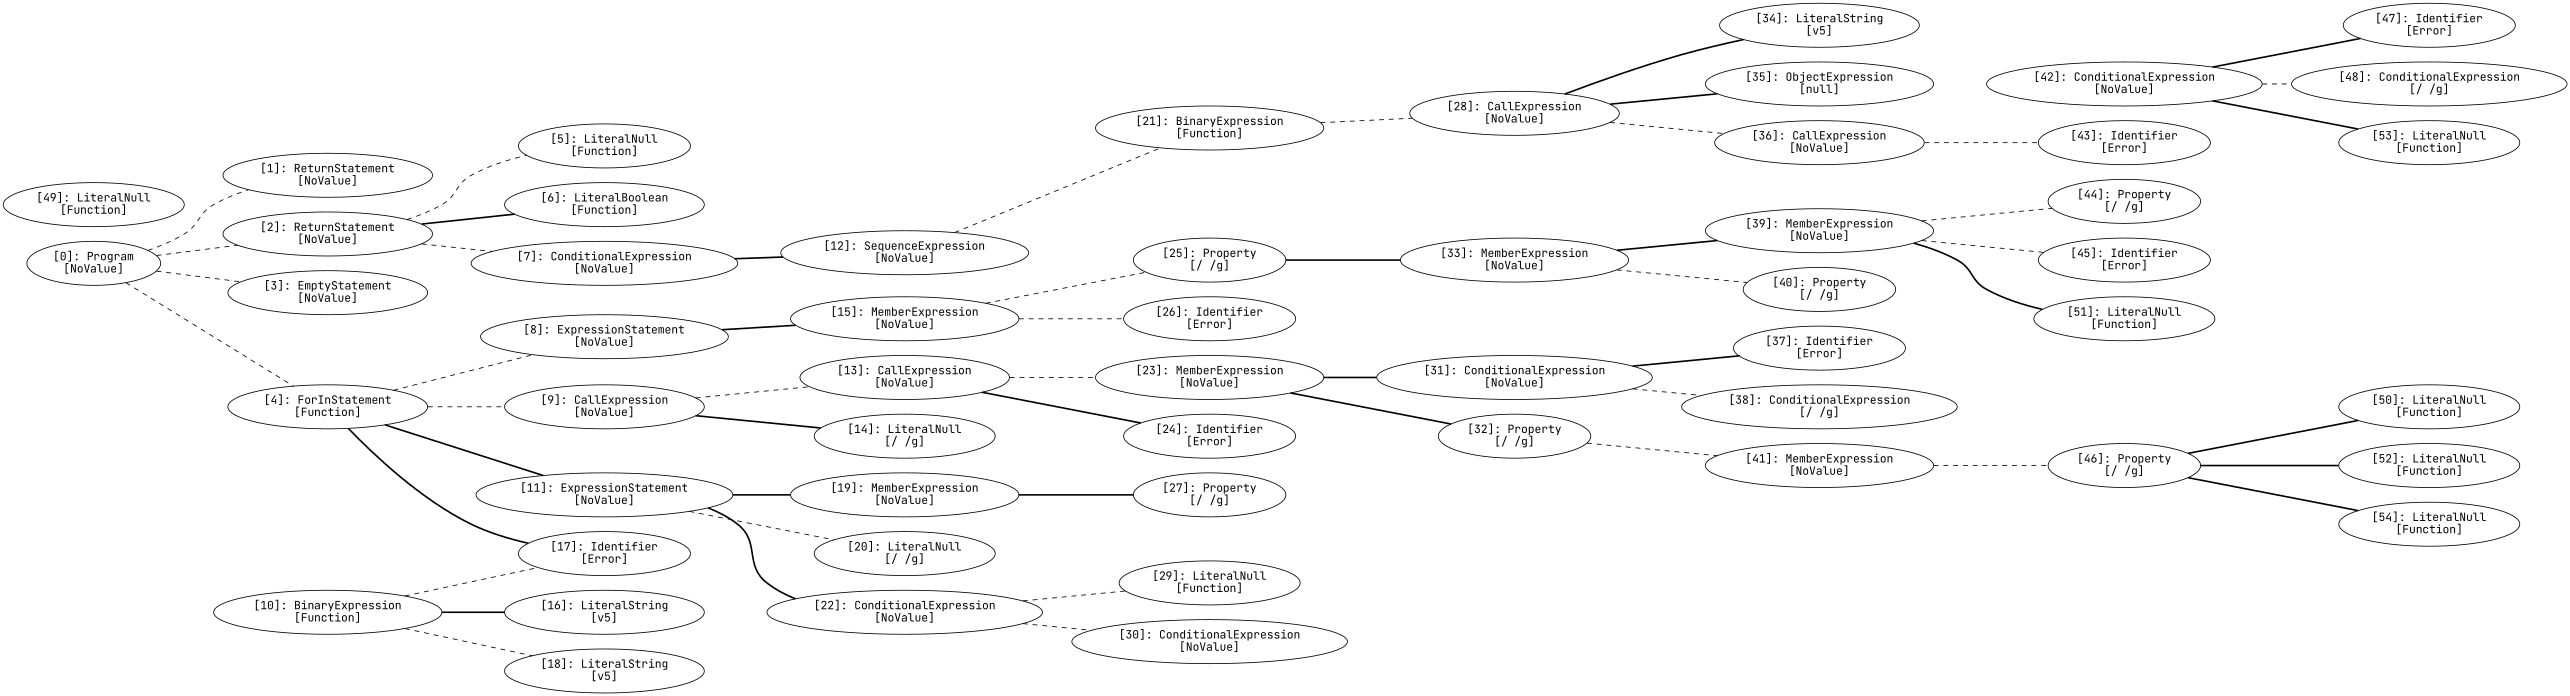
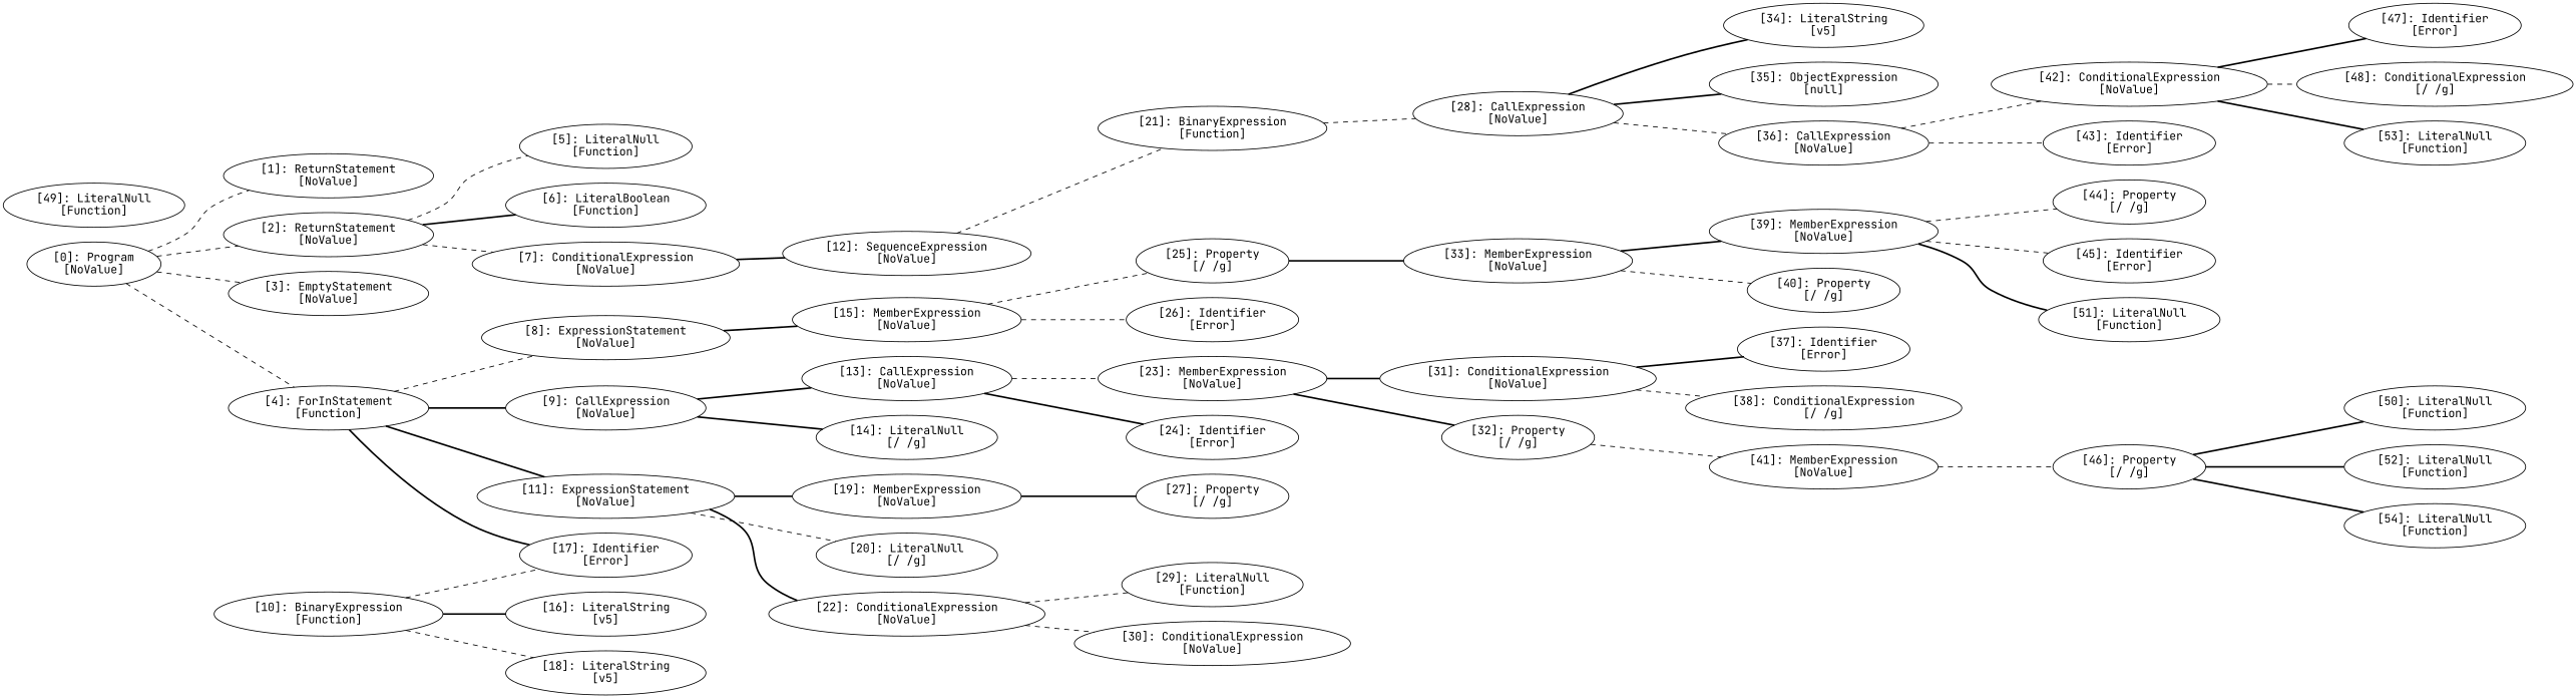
  graph {
    fontname="JetBrains Mono"
    rankdir=LR
    node [fontname="JetBrains Mono"]
    edge [fontname="JetBrains Mono" style=dashed]
    n1 [label="[0]: Program\n[NoValue]"]
    n2 [label="[1]: ReturnStatement\n[NoValue]"]
    n3 [label="[2]: ReturnStatement\n[NoValue]"]
    n4 [label="[3]: EmptyStatement\n[NoValue]"]
    n5 [label="[4]: ForInStatement\n[Function]"]
    n6 [label="[5]: LiteralNull\n[Function]"]
    n7 [label="[6]: LiteralBoolean\n[Function]"]
    n8 [label="[7]: ConditionalExpression\n[NoValue]"]
    n9 [label="[8]: ExpressionStatement\n[NoValue]"]
    n10 [label="[9]: CallExpression\n[NoValue]"]
    n11 [label="[11]: ExpressionStatement\n[NoValue]"]
    n12 [label="[17]: Identifier\n[Error]"]
    n13 [label="[12]: SequenceExpression\n[NoValue]"]
    n14 [label="[15]: MemberExpression\n[NoValue]"]
    n15 [label="[13]: CallExpression\n[NoValue]"]
    n16 [label="[14]: LiteralNull\n[/ /g]"]
    n17 [label="[10]: BinaryExpression\n[Function]"]
    n18 [label="[16]: LiteralString\n[v5]"]
    n19 [label="[18]: LiteralString\n[v5]"]
    n20 [label="[19]: MemberExpression\n[NoValue]"]
    n21 [label="[20]: LiteralNull\n[/ /g]"]
    n22 [label="[22]: ConditionalExpression\n[NoValue]"]
    n23 [label="[21]: BinaryExpression\n[Function]"]
    n24 [label="[25]: Property\n[/ /g]"]
    n25 [label="[26]: Identifier\n[Error]"]
    n26 [label="[23]: MemberExpression\n[NoValue]"]
    n27 [label="[24]: Identifier\n[Error]"]
    n28 [label="[27]: Property\n[/ /g]"]
    n29 [label="[29]: LiteralNull\n[Function]"]
    n30 [label="[30]: ConditionalExpression\n[NoValue]"]
    n31 [label="[28]: CallExpression\n[NoValue]"]
    n32 [label="[31]: ConditionalExpression\n[NoValue]"]
    n33 [label="[32]: Property\n[/ /g]"]
    n34 [label="[33]: MemberExpression\n[NoValue]"]
    n35 [label="[34]: LiteralString\n[v5]"]
    n36 [label="[35]: ObjectExpression\n[null]"]
    n37 [label="[36]: CallExpression\n[NoValue]"]
    n38 [label="[37]: Identifier\n[Error]"]
    n39 [label="[38]: ConditionalExpression\n[/ /g]"]
    n40 [label="[41]: MemberExpression\n[NoValue]"]
    n41 [label="[39]: MemberExpression\n[NoValue]"]
    n42 [label="[40]: Property\n[/ /g]"]
    n43 [label="[42]: ConditionalExpression\n[NoValue]"]
    n44 [label="[43]: Identifier\n[Error]"]
    n45 [label="[44]: Property\n[/ /g]"]
    n46 [label="[45]: Identifier\n[Error]"]
    n47 [label="[51]: LiteralNull\n[Function]"]
    n48 [label="[46]: Property\n[/ /g]"]
    n49 [label="[47]: Identifier\n[Error]"]
    n50 [label="[48]: ConditionalExpression\n[/ /g]"]
    n51 [label="[53]: LiteralNull\n[Function]"]
    n52 [label="[50]: LiteralNull\n[Function]"]
    n53 [label="[52]: LiteralNull\n[Function]"]
    n54 [label="[54]: LiteralNull\n[Function]"]
    n55 [label="[49]: LiteralNull\n[Function]"]
    n1 -- n2
    n1 -- n3
    n1 -- n4
    n1 -- n5
    n3 -- n6
    n3 -- n7 [style=bold]
    n3 -- n8
    n5 -- n9
-   n5 -- n10
+   n5 -- n10 [style=bold]
    n5 -- n11 [style=bold]
    n5 -- n12 [style=bold]
    n8 -- n13 [style=bold]
    n9 -- n14 [style=bold]
-   n10 -- n15
+   n10 -- n15 [style=bold]
    n10 -- n16 [style=bold]
    n11 -- n20 [style=bold]
    n11 -- n21
    n11 -- n22 [style=bold]
    n13 -- n23
    n14 -- n24
    n14 -- n25
    n15 -- n26
    n15 -- n27 [style=bold]
    n17 -- n12
    n17 -- n18 [style=bold]
    n17 -- n19
    n20 -- n28 [style=bold]
    n22 -- n29
    n22 -- n30
    n23 -- n31
    n24 -- n34 [style=bold]
    n26 -- n32 [style=bold]
    n26 -- n33 [style=bold]
    n31 -- n35 [style=bold]
    n31 -- n36 [style=bold]
    n31 -- n37
    n32 -- n38 [style=bold]
    n32 -- n39
    n33 -- n40
    n34 -- n41 [style=bold]
    n34 -- n42
+   n37 -- n43
    n37 -- n44
    n40 -- n48
    n41 -- n45
    n41 -- n46
    n41 -- n47 [style=bold]
    n43 -- n49 [style=bold]
    n43 -- n50
    n43 -- n51 [style=bold]
    n48 -- n52 [style=bold]
    n48 -- n53 [style=bold]
    n48 -- n54 [style=bold]
  }
